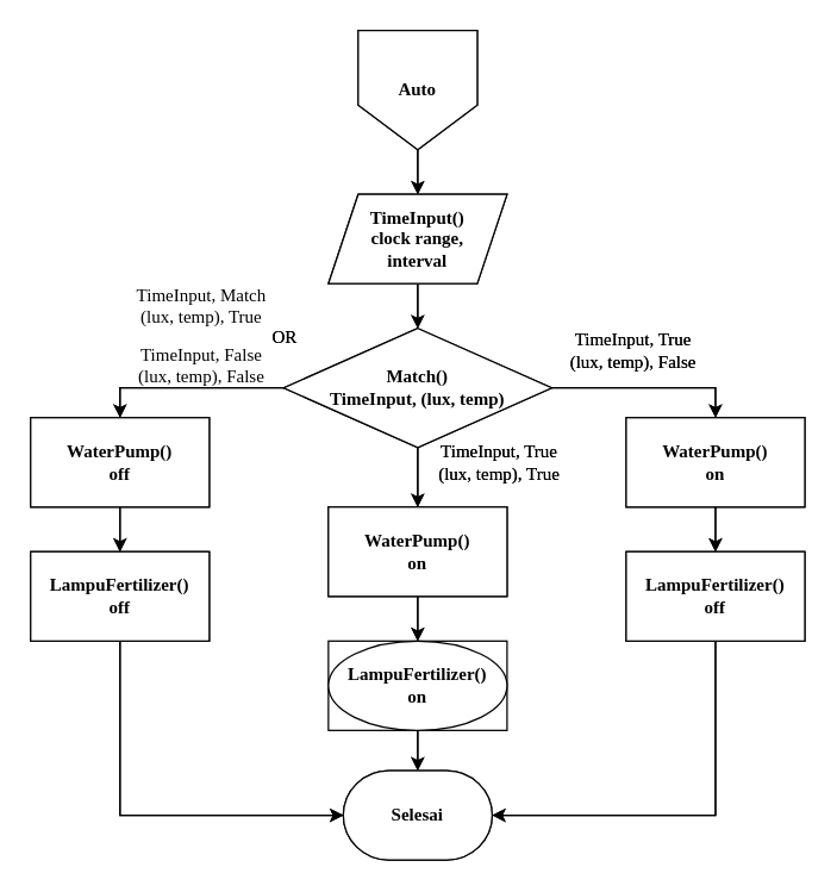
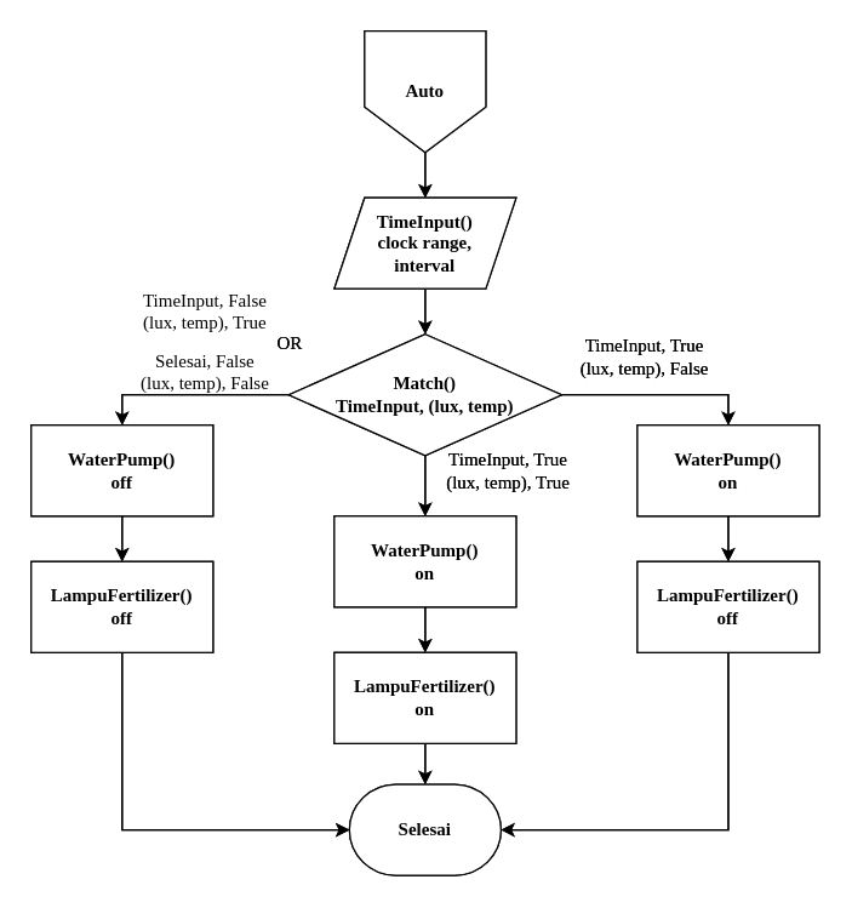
  <mxCell id="0" />
  <mxCell id="1" parent="0" />
  <mxCell id="2" style="edgeStyle=orthogonalEdgeStyle;rounded=0;orthogonalLoop=1;jettySize=auto;html=1;exitX=0.5;exitY=1;exitDx=0;exitDy=0;entryX=0.5;entryY=0;entryDx=0;entryDy=0;" parent="1" source="3" target="5" edge="1"><mxGeometry relative="1" as="geometry" /></mxCell>
  <mxCell id="3" value="&lt;b&gt;&lt;font face=&quot;Times New Roman&quot;&gt;Connect&lt;/font&gt;&lt;/b&gt;" style="shape=offPageConnector;whiteSpace=wrap;html=1;rounded=0;shadow=0;sketch=0;strokeWidth=1;fontFamily=Times New Roman;gradientColor=none;rotation=0;" parent="1" vertex="1"><mxGeometry x="240" y="20" width="80" height="80" as="geometry" /></mxCell>
  <mxCell id="4" style="edgeStyle=orthogonalEdgeStyle;rounded=0;orthogonalLoop=1;jettySize=auto;html=1;exitX=0.5;exitY=1;exitDx=0;exitDy=0;entryX=0.5;entryY=0;entryDx=0;entryDy=0;entryPerimeter=0;fontFamily=Times New Roman;" parent="1" source="5" target="9" edge="1"><mxGeometry relative="1" as="geometry" /></mxCell>
  <mxCell id="5" value="&lt;div&gt;&lt;b&gt;&lt;font face=&quot;Times New Roman&quot;&gt;TimeInput()&lt;/font&gt;&lt;/b&gt;&lt;/div&gt;&lt;div&gt;&lt;b&gt;&lt;font face=&quot;Times New Roman&quot;&gt;clock range,&lt;br&gt; interval&lt;br&gt;&lt;/font&gt;&lt;/b&gt;&lt;/div&gt;" style="shape=parallelogram;perimeter=parallelogramPerimeter;whiteSpace=wrap;html=1;fixedSize=1;shadow=0;rounded=0;sketch=0;gradientColor=none;strokeWidth=1;" parent="1" vertex="1"><mxGeometry x="220" y="130" width="120" height="60" as="geometry" /></mxCell>
  <mxCell id="6" style="edgeStyle=orthogonalEdgeStyle;rounded=0;orthogonalLoop=1;jettySize=auto;html=1;exitX=0.5;exitY=1;exitDx=0;exitDy=0;exitPerimeter=0;fontFamily=Times New Roman;" parent="1" source="9" target="11" edge="1"><mxGeometry relative="1" as="geometry" /></mxCell>
  <mxCell id="7" style="edgeStyle=orthogonalEdgeStyle;rounded=0;orthogonalLoop=1;jettySize=auto;html=1;exitX=0;exitY=0.5;exitDx=0;exitDy=0;exitPerimeter=0;entryX=0.5;entryY=0;entryDx=0;entryDy=0;fontFamily=Times New Roman;" parent="1" source="9" target="19" edge="1"><mxGeometry relative="1" as="geometry" /></mxCell>
  <mxCell id="8" style="edgeStyle=orthogonalEdgeStyle;rounded=0;orthogonalLoop=1;jettySize=auto;html=1;exitX=1;exitY=0.5;exitDx=0;exitDy=0;exitPerimeter=0;entryX=0.5;entryY=0;entryDx=0;entryDy=0;fontFamily=Times New Roman;" parent="1" source="9" target="15" edge="1"><mxGeometry relative="1" as="geometry" /></mxCell>
  <mxCell id="9" value="&lt;div&gt;&lt;b&gt;&lt;font face=&quot;Times New Roman&quot;&gt;Match()&lt;/font&gt;&lt;/b&gt;&lt;/div&gt;&lt;div&gt;&lt;b&gt;&lt;font face=&quot;Times New Roman&quot;&gt;TimeInput, (lux, temp)&lt;br&gt;&lt;/font&gt;&lt;/b&gt;&lt;/div&gt;" style="strokeWidth=1;html=1;shape=mxgraph.flowchart.decision;whiteSpace=wrap;" parent="1" vertex="1"><mxGeometry x="190" y="220" width="180" height="80" as="geometry" /></mxCell>
  <mxCell id="10" style="edgeStyle=orthogonalEdgeStyle;rounded=0;orthogonalLoop=1;jettySize=auto;html=1;exitX=0.5;exitY=1;exitDx=0;exitDy=0;entryX=0.5;entryY=0;entryDx=0;entryDy=0;fontFamily=Times New Roman;" parent="1" source="11" target="13" edge="1"><mxGeometry relative="1" as="geometry" /></mxCell>
  <mxCell id="11" value="&lt;div&gt;&lt;b&gt;&lt;font face=&quot;Times New Roman&quot;&gt;WaterPump()&lt;/font&gt;&lt;/b&gt;&lt;/div&gt;&lt;div&gt;&lt;b&gt;&lt;font face=&quot;Times New Roman&quot;&gt;on&lt;br&gt;&lt;/font&gt;&lt;/b&gt;&lt;/div&gt;" style="rounded=0;whiteSpace=wrap;html=1;" parent="1" vertex="1"><mxGeometry x="220" y="340" width="120" height="60" as="geometry" /></mxCell>
  <mxCell id="12" style="edgeStyle=orthogonalEdgeStyle;rounded=0;orthogonalLoop=1;jettySize=auto;html=1;exitX=0.5;exitY=1;exitDx=0;exitDy=0;fontFamily=Times New Roman;" parent="1" source="13" target="27" edge="1"><mxGeometry relative="1" as="geometry" /></mxCell>
  <mxCell id="13" value="&lt;div&gt;&lt;b&gt;&lt;font face=&quot;Times New Roman&quot;&gt;FertilizerLed()&lt;/font&gt;&lt;/b&gt;&lt;/div&gt;&lt;div&gt;&lt;b&gt;&lt;font face=&quot;Times New Roman&quot;&gt;on&lt;br&gt;&lt;/font&gt;&lt;/b&gt;&lt;/div&gt;" style="rounded=0;whiteSpace=wrap;html=1;" parent="1" vertex="1"><mxGeometry x="220" y="430" width="120" height="60" as="geometry" /></mxCell>
  <mxCell id="14" style="edgeStyle=orthogonalEdgeStyle;rounded=0;orthogonalLoop=1;jettySize=auto;html=1;exitX=0.5;exitY=1;exitDx=0;exitDy=0;entryX=0.5;entryY=0;entryDx=0;entryDy=0;fontFamily=Times New Roman;" parent="1" source="15" target="17" edge="1"><mxGeometry relative="1" as="geometry" /></mxCell>
  <mxCell id="15" value="&lt;div&gt;&lt;b&gt;&lt;font face=&quot;Times New Roman&quot;&gt;WaterPump()&lt;/font&gt;&lt;/b&gt;&lt;/div&gt;&lt;div&gt;&lt;b&gt;&lt;font face=&quot;Times New Roman&quot;&gt;on&lt;br&gt;&lt;/font&gt;&lt;/b&gt;&lt;/div&gt;" style="rounded=0;whiteSpace=wrap;html=1;" parent="1" vertex="1"><mxGeometry x="420" y="280" width="120" height="60" as="geometry" /></mxCell>
  <mxCell id="16" style="edgeStyle=orthogonalEdgeStyle;rounded=0;orthogonalLoop=1;jettySize=auto;html=1;exitX=0.5;exitY=1;exitDx=0;exitDy=0;entryX=1;entryY=0.5;entryDx=0;entryDy=0;entryPerimeter=0;fontFamily=Times New Roman;" parent="1" source="17" target="27" edge="1"><mxGeometry relative="1" as="geometry" /></mxCell>
  <mxCell id="17" value="&lt;div&gt;&lt;b&gt;&lt;font face=&quot;Times New Roman&quot;&gt;FertilizerLed()&lt;/font&gt;&lt;/b&gt;&lt;/div&gt;&lt;div&gt;&lt;b&gt;&lt;font face=&quot;Times New Roman&quot;&gt;off&lt;br&gt;&lt;/font&gt;&lt;/b&gt;&lt;/div&gt;" style="rounded=0;whiteSpace=wrap;html=1;" parent="1" vertex="1"><mxGeometry x="420" y="370" width="120" height="60" as="geometry" /></mxCell>
  <mxCell id="18" style="edgeStyle=orthogonalEdgeStyle;rounded=0;orthogonalLoop=1;jettySize=auto;html=1;exitX=0.5;exitY=1;exitDx=0;exitDy=0;entryX=0.5;entryY=0;entryDx=0;entryDy=0;fontFamily=Times New Roman;" parent="1" source="19" target="21" edge="1"><mxGeometry relative="1" as="geometry" /></mxCell>
  <mxCell id="19" value="&lt;div&gt;&lt;b&gt;&lt;font face=&quot;Times New Roman&quot;&gt;WaterPump()&lt;/font&gt;&lt;/b&gt;&lt;/div&gt;&lt;div&gt;&lt;b&gt;&lt;font face=&quot;Times New Roman&quot;&gt;off&lt;br&gt;&lt;/font&gt;&lt;/b&gt;&lt;/div&gt;" style="rounded=0;whiteSpace=wrap;html=1;" parent="1" vertex="1"><mxGeometry x="20" y="280" width="120" height="60" as="geometry" /></mxCell>
  <mxCell id="20" style="edgeStyle=orthogonalEdgeStyle;rounded=0;orthogonalLoop=1;jettySize=auto;html=1;exitX=0.5;exitY=1;exitDx=0;exitDy=0;entryX=0;entryY=0.5;entryDx=0;entryDy=0;entryPerimeter=0;fontFamily=Times New Roman;" parent="1" source="21" target="27" edge="1"><mxGeometry relative="1" as="geometry" /></mxCell>
  <mxCell id="21" value="&lt;div&gt;&lt;b&gt;&lt;font face=&quot;Times New Roman&quot;&gt;FertilizerLed()&lt;/font&gt;&lt;/b&gt;&lt;/div&gt;&lt;div&gt;&lt;b&gt;&lt;font face=&quot;Times New Roman&quot;&gt;off&lt;br&gt;&lt;/font&gt;&lt;/b&gt;&lt;/div&gt;" style="rounded=0;whiteSpace=wrap;html=1;" parent="1" vertex="1"><mxGeometry x="20" y="370" width="120" height="60" as="geometry" /></mxCell>
- <mxCell id="22" value="&lt;div&gt;TimeInput, Match&lt;br&gt;&lt;/div&gt;(lux, temp), True" style="text;html=1;strokeColor=none;fillColor=none;align=center;verticalAlign=middle;whiteSpace=wrap;rounded=0;shadow=0;sketch=0;strokeWidth=1;fontFamily=Times New Roman;" parent="1" vertex="1"><mxGeometry x="90" y="190" width="90" height="30" as="geometry" /></mxCell>
+ <mxCell id="22" value="&lt;div&gt;TimeInput, False&lt;br&gt;&lt;/div&gt;(lux, temp), True" style="text;html=1;strokeColor=none;fillColor=none;align=center;verticalAlign=middle;whiteSpace=wrap;rounded=0;shadow=0;sketch=0;strokeWidth=1;fontFamily=Times New Roman;" parent="1" vertex="1"><mxGeometry x="90" y="190" width="90" height="30" as="geometry" /></mxCell>
  <mxCell id="23" value="&lt;div&gt;TimeInput, True&lt;br&gt;&lt;/div&gt;(lux, temp), True" style="text;html=1;strokeColor=none;fillColor=none;align=center;verticalAlign=middle;whiteSpace=wrap;rounded=0;shadow=0;sketch=0;strokeWidth=1;fontFamily=Times New Roman;" parent="1" vertex="1"><mxGeometry x="290" y="295" width="90" height="30" as="geometry" /></mxCell>
  <mxCell id="24" value="&lt;div&gt;TimeInput, True&lt;br&gt;&lt;/div&gt;(lux, temp), False" style="text;html=1;strokeColor=none;fillColor=none;align=center;verticalAlign=middle;whiteSpace=wrap;rounded=0;shadow=0;sketch=0;strokeWidth=1;fontFamily=Times New Roman;" parent="1" vertex="1"><mxGeometry x="380" y="220" width="90" height="30" as="geometry" /></mxCell>
- <mxCell id="25" value="&lt;div&gt;TimeInput, False&lt;br&gt;&lt;/div&gt;(lux, temp), False" style="text;html=1;strokeColor=none;fillColor=none;align=center;verticalAlign=middle;whiteSpace=wrap;rounded=0;shadow=0;sketch=0;strokeWidth=1;fontFamily=Times New Roman;" parent="1" vertex="1"><mxGeometry x="90" y="230" width="90" height="30" as="geometry" /></mxCell>
+ <mxCell id="25" value="&lt;div&gt;Selesai, False&lt;br&gt;&lt;/div&gt;(lux, temp), False" style="text;html=1;strokeColor=none;fillColor=none;align=center;verticalAlign=middle;whiteSpace=wrap;rounded=0;shadow=0;sketch=0;strokeWidth=1;fontFamily=Times New Roman;" parent="1" vertex="1"><mxGeometry x="90" y="230" width="90" height="30" as="geometry" /></mxCell>
  <mxCell id="26" value="OR" style="text;html=1;strokeColor=none;fillColor=none;align=center;verticalAlign=middle;whiteSpace=wrap;rounded=0;fontFamily=Times New Roman;" parent="1" vertex="1"><mxGeometry x="161" y="211" width="60" height="30" as="geometry" /></mxCell>
  <mxCell id="27" value="&lt;font face=&quot;Times New Roman&quot;&gt;&lt;b&gt;Selesai&lt;/b&gt;&lt;/font&gt;" style="strokeWidth=1;html=1;shape=mxgraph.flowchart.terminator;whiteSpace=wrap;" parent="1" vertex="1"><mxGeometry x="230" y="517" width="100" height="60" as="geometry" /></mxCell>
  <mxCell id="28" style="edgeStyle=orthogonalEdgeStyle;rounded=0;orthogonalLoop=1;jettySize=auto;html=1;exitX=0.5;exitY=1;exitDx=0;exitDy=0;entryX=0.5;entryY=0;entryDx=0;entryDy=0;" edge="1" parent="1" source="29" target="31"><mxGeometry relative="1" as="geometry" /></mxCell>
  <mxCell id="29" value="&lt;b&gt;&lt;font face=&quot;Times New Roman&quot;&gt;Auto&lt;/font&gt;&lt;/b&gt;" style="shape=offPageConnector;whiteSpace=wrap;html=1;rounded=0;shadow=0;sketch=0;strokeWidth=1;fontFamily=Times New Roman;gradientColor=none;rotation=0;" vertex="1" parent="1"><mxGeometry x="240" y="20" width="80" height="80" as="geometry" /></mxCell>
  <mxCell id="30" style="edgeStyle=orthogonalEdgeStyle;rounded=0;orthogonalLoop=1;jettySize=auto;html=1;exitX=0.5;exitY=1;exitDx=0;exitDy=0;entryX=0.5;entryY=0;entryDx=0;entryDy=0;entryPerimeter=0;fontFamily=Times New Roman;" edge="1" parent="1" source="31" target="35"><mxGeometry relative="1" as="geometry" /></mxCell>
  <mxCell id="31" value="&lt;div&gt;&lt;b&gt;&lt;font face=&quot;Times New Roman&quot;&gt;TimeInput()&lt;/font&gt;&lt;/b&gt;&lt;/div&gt;&lt;div&gt;&lt;b&gt;&lt;font face=&quot;Times New Roman&quot;&gt;clock range,&lt;br&gt; interval&lt;br&gt;&lt;/font&gt;&lt;/b&gt;&lt;/div&gt;" style="shape=parallelogram;perimeter=parallelogramPerimeter;whiteSpace=wrap;html=1;fixedSize=1;shadow=0;rounded=0;sketch=0;gradientColor=none;strokeWidth=1;" vertex="1" parent="1"><mxGeometry x="220" y="130" width="120" height="60" as="geometry" /></mxCell>
  <mxCell id="32" style="edgeStyle=orthogonalEdgeStyle;rounded=0;orthogonalLoop=1;jettySize=auto;html=1;exitX=0.5;exitY=1;exitDx=0;exitDy=0;exitPerimeter=0;fontFamily=Times New Roman;" edge="1" parent="1" source="35" target="37"><mxGeometry relative="1" as="geometry" /></mxCell>
  <mxCell id="33" style="edgeStyle=orthogonalEdgeStyle;rounded=0;orthogonalLoop=1;jettySize=auto;html=1;exitX=0;exitY=0.5;exitDx=0;exitDy=0;exitPerimeter=0;entryX=0.5;entryY=0;entryDx=0;entryDy=0;fontFamily=Times New Roman;" edge="1" parent="1" source="35" target="45"><mxGeometry relative="1" as="geometry" /></mxCell>
  <mxCell id="34" style="edgeStyle=orthogonalEdgeStyle;rounded=0;orthogonalLoop=1;jettySize=auto;html=1;exitX=1;exitY=0.5;exitDx=0;exitDy=0;exitPerimeter=0;entryX=0.5;entryY=0;entryDx=0;entryDy=0;fontFamily=Times New Roman;" edge="1" parent="1" source="35" target="41"><mxGeometry relative="1" as="geometry" /></mxCell>
  <mxCell id="35" value="&lt;div&gt;&lt;b&gt;&lt;font face=&quot;Times New Roman&quot;&gt;Match()&lt;/font&gt;&lt;/b&gt;&lt;/div&gt;&lt;div&gt;&lt;b&gt;&lt;font face=&quot;Times New Roman&quot;&gt;TimeInput, (lux, temp)&lt;br&gt;&lt;/font&gt;&lt;/b&gt;&lt;/div&gt;" style="strokeWidth=1;html=1;shape=mxgraph.flowchart.decision;whiteSpace=wrap;" vertex="1" parent="1"><mxGeometry x="190" y="220" width="180" height="80" as="geometry" /></mxCell>
  <mxCell id="36" style="edgeStyle=orthogonalEdgeStyle;rounded=0;orthogonalLoop=1;jettySize=auto;html=1;exitX=0.5;exitY=1;exitDx=0;exitDy=0;entryX=0.5;entryY=0;entryDx=0;entryDy=0;fontFamily=Times New Roman;" edge="1" parent="1" source="37" target="39"><mxGeometry relative="1" as="geometry" /></mxCell>
  <mxCell id="37" value="&lt;div&gt;&lt;b&gt;&lt;font face=&quot;Times New Roman&quot;&gt;WaterPump()&lt;/font&gt;&lt;/b&gt;&lt;/div&gt;&lt;div&gt;&lt;b&gt;&lt;font face=&quot;Times New Roman&quot;&gt;on&lt;br&gt;&lt;/font&gt;&lt;/b&gt;&lt;/div&gt;" style="rounded=0;whiteSpace=wrap;html=1;" vertex="1" parent="1"><mxGeometry x="220" y="340" width="120" height="60" as="geometry" /></mxCell>
  <mxCell id="38" style="edgeStyle=orthogonalEdgeStyle;rounded=0;orthogonalLoop=1;jettySize=auto;html=1;exitX=0.5;exitY=1;exitDx=0;exitDy=0;fontFamily=Times New Roman;" edge="1" parent="1" source="39" target="51"><mxGeometry relative="1" as="geometry" /></mxCell>
- <mxCell id="39" value="&lt;div&gt;&lt;b&gt;&lt;font face=&quot;Times New Roman&quot;&gt;LampuFertilizer&lt;/font&gt;&lt;/b&gt;&lt;b&gt;&lt;font face=&quot;Times New Roman&quot;&gt;()&lt;/font&gt;&lt;/b&gt;&lt;/div&gt;&lt;div&gt;&lt;b&gt;&lt;font face=&quot;Times New Roman&quot;&gt;on&lt;br&gt;&lt;/font&gt;&lt;/b&gt;&lt;/div&gt;" style="ellipse;whiteSpace=wrap;html=1;" vertex="1" parent="1"><mxGeometry x="220" y="430" width="120" height="60" as="geometry" /></mxCell>
+ <mxCell id="39" value="&lt;div&gt;&lt;b&gt;&lt;font face=&quot;Times New Roman&quot;&gt;LampuFertilizer&lt;/font&gt;&lt;/b&gt;&lt;b&gt;&lt;font face=&quot;Times New Roman&quot;&gt;()&lt;/font&gt;&lt;/b&gt;&lt;/div&gt;&lt;div&gt;&lt;b&gt;&lt;font face=&quot;Times New Roman&quot;&gt;on&lt;br&gt;&lt;/font&gt;&lt;/b&gt;&lt;/div&gt;" style="rounded=0;whiteSpace=wrap;html=1;" vertex="1" parent="1"><mxGeometry x="220" y="430" width="120" height="60" as="geometry" /></mxCell>
  <mxCell id="40" style="edgeStyle=orthogonalEdgeStyle;rounded=0;orthogonalLoop=1;jettySize=auto;html=1;exitX=0.5;exitY=1;exitDx=0;exitDy=0;entryX=0.5;entryY=0;entryDx=0;entryDy=0;fontFamily=Times New Roman;" edge="1" parent="1" source="41" target="43"><mxGeometry relative="1" as="geometry" /></mxCell>
  <mxCell id="41" value="&lt;div&gt;&lt;b&gt;&lt;font face=&quot;Times New Roman&quot;&gt;WaterPump()&lt;/font&gt;&lt;/b&gt;&lt;/div&gt;&lt;div&gt;&lt;b&gt;&lt;font face=&quot;Times New Roman&quot;&gt;on&lt;br&gt;&lt;/font&gt;&lt;/b&gt;&lt;/div&gt;" style="rounded=0;whiteSpace=wrap;html=1;" vertex="1" parent="1"><mxGeometry x="420" y="280" width="120" height="60" as="geometry" /></mxCell>
  <mxCell id="42" style="edgeStyle=orthogonalEdgeStyle;rounded=0;orthogonalLoop=1;jettySize=auto;html=1;exitX=0.5;exitY=1;exitDx=0;exitDy=0;entryX=1;entryY=0.5;entryDx=0;entryDy=0;entryPerimeter=0;fontFamily=Times New Roman;" edge="1" parent="1" source="43" target="51"><mxGeometry relative="1" as="geometry" /></mxCell>
  <mxCell id="43" value="&lt;div&gt;&lt;b&gt;&lt;font face=&quot;Times New Roman&quot;&gt;LampuFertilizer()&lt;/font&gt;&lt;/b&gt;&lt;/div&gt;&lt;div&gt;&lt;b&gt;&lt;font face=&quot;Times New Roman&quot;&gt;off&lt;br&gt;&lt;/font&gt;&lt;/b&gt;&lt;/div&gt;" style="rounded=0;whiteSpace=wrap;html=1;" vertex="1" parent="1"><mxGeometry x="420" y="370" width="120" height="60" as="geometry" /></mxCell>
  <mxCell id="44" style="edgeStyle=orthogonalEdgeStyle;rounded=0;orthogonalLoop=1;jettySize=auto;html=1;exitX=0.5;exitY=1;exitDx=0;exitDy=0;entryX=0.5;entryY=0;entryDx=0;entryDy=0;fontFamily=Times New Roman;" edge="1" parent="1" source="45" target="47"><mxGeometry relative="1" as="geometry" /></mxCell>
  <mxCell id="45" value="&lt;div&gt;&lt;b&gt;&lt;font face=&quot;Times New Roman&quot;&gt;WaterPump()&lt;/font&gt;&lt;/b&gt;&lt;/div&gt;&lt;div&gt;&lt;b&gt;&lt;font face=&quot;Times New Roman&quot;&gt;off&lt;br&gt;&lt;/font&gt;&lt;/b&gt;&lt;/div&gt;" style="rounded=0;whiteSpace=wrap;html=1;" vertex="1" parent="1"><mxGeometry x="20" y="280" width="120" height="60" as="geometry" /></mxCell>
  <mxCell id="46" style="edgeStyle=orthogonalEdgeStyle;rounded=0;orthogonalLoop=1;jettySize=auto;html=1;exitX=0.5;exitY=1;exitDx=0;exitDy=0;entryX=0;entryY=0.5;entryDx=0;entryDy=0;entryPerimeter=0;fontFamily=Times New Roman;" edge="1" parent="1" source="47" target="51"><mxGeometry relative="1" as="geometry" /></mxCell>
  <mxCell id="47" value="&lt;div&gt;&lt;b&gt;&lt;font face=&quot;Times New Roman&quot;&gt;LampuFertilizer&lt;/font&gt;&lt;/b&gt;&lt;b&gt;&lt;font face=&quot;Times New Roman&quot;&gt;()&lt;/font&gt;&lt;/b&gt;&lt;/div&gt;&lt;div&gt;&lt;b&gt;&lt;font face=&quot;Times New Roman&quot;&gt;off&lt;br&gt;&lt;/font&gt;&lt;/b&gt;&lt;/div&gt;" style="rounded=0;whiteSpace=wrap;html=1;" vertex="1" parent="1"><mxGeometry x="20" y="370" width="120" height="60" as="geometry" /></mxCell>
  <mxCell id="48" value="&lt;div&gt;TimeInput, True&lt;br&gt;&lt;/div&gt;(lux, temp), True" style="text;html=1;strokeColor=none;fillColor=none;align=center;verticalAlign=middle;whiteSpace=wrap;rounded=0;shadow=0;sketch=0;strokeWidth=1;fontFamily=Times New Roman;" vertex="1" parent="1"><mxGeometry x="290" y="295" width="90" height="30" as="geometry" /></mxCell>
  <mxCell id="49" value="&lt;div&gt;TimeInput, True&lt;br&gt;&lt;/div&gt;(lux, temp), False" style="text;html=1;strokeColor=none;fillColor=none;align=center;verticalAlign=middle;whiteSpace=wrap;rounded=0;shadow=0;sketch=0;strokeWidth=1;fontFamily=Times New Roman;" vertex="1" parent="1"><mxGeometry x="380" y="220" width="90" height="30" as="geometry" /></mxCell>
  <mxCell id="50" value="OR" style="text;html=1;strokeColor=none;fillColor=none;align=center;verticalAlign=middle;whiteSpace=wrap;rounded=0;fontFamily=Times New Roman;" vertex="1" parent="1"><mxGeometry x="161" y="211" width="60" height="30" as="geometry" /></mxCell>
  <mxCell id="51" value="&lt;font face=&quot;Times New Roman&quot;&gt;&lt;b&gt;Selesai&lt;/b&gt;&lt;/font&gt;" style="strokeWidth=1;html=1;shape=mxgraph.flowchart.terminator;whiteSpace=wrap;" vertex="1" parent="1"><mxGeometry x="230" y="517" width="100" height="60" as="geometry" /></mxCell>
